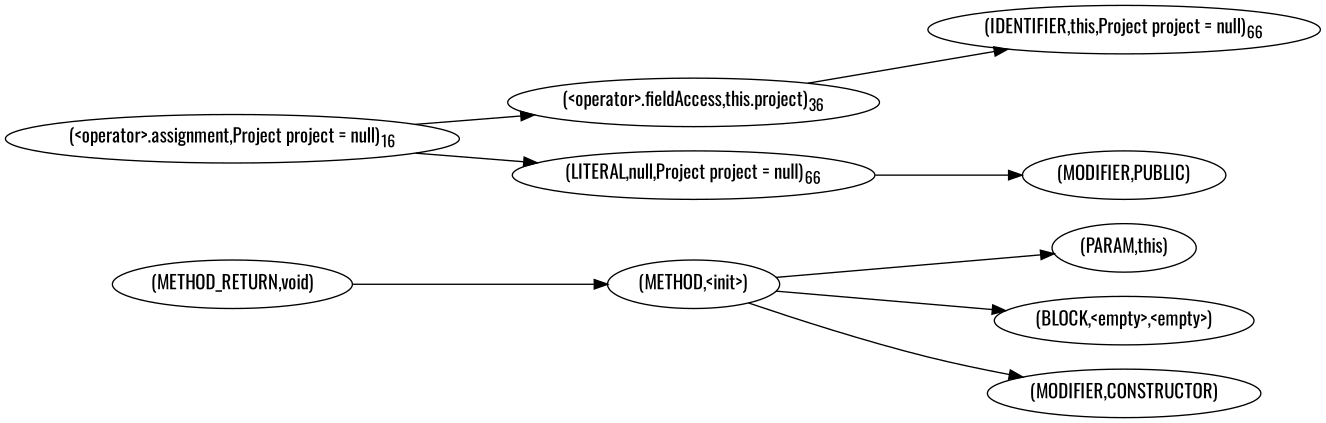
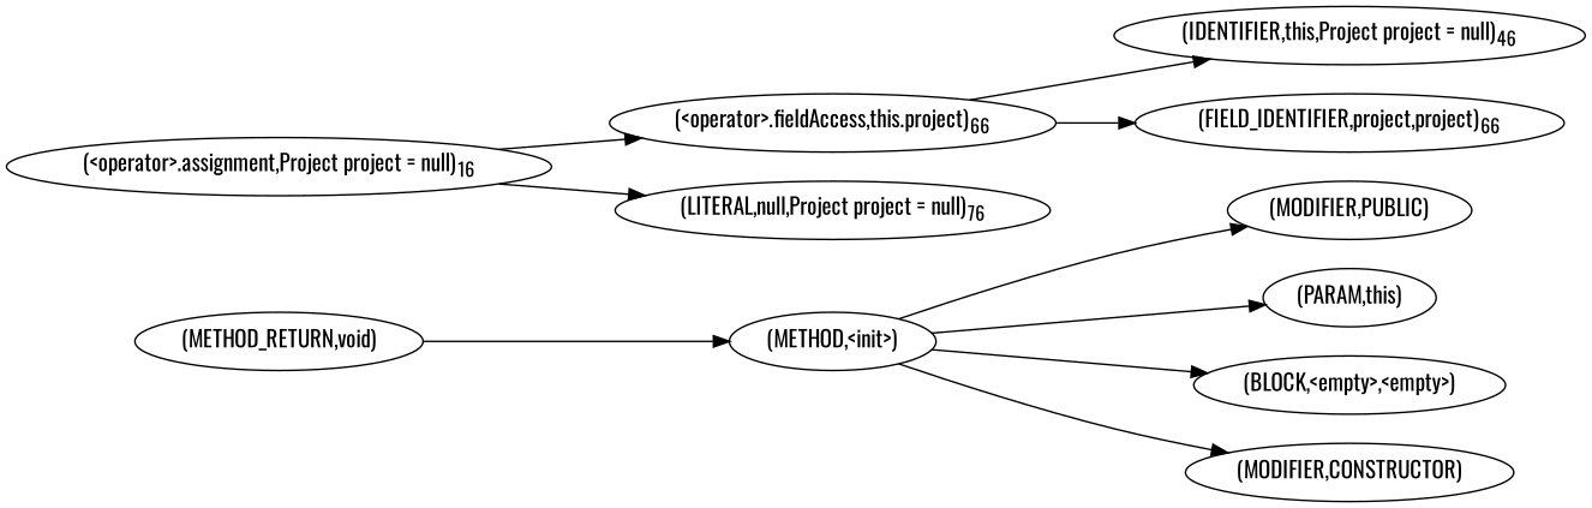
  digraph {
    fontname=Oswald
    rankdir=LR
    node [fontname=Oswald]
    edge [fontname=Oswald]
    n1 [label=<(METHOD,&lt;init&gt;)>]
    n2 [label=<(PARAM,this)>]
    n3 [label=<(BLOCK,&lt;empty&gt;,&lt;empty&gt;)>]
    n4 [label=<(MODIFIER,CONSTRUCTOR)>]
    n5 [label=<(MODIFIER,PUBLIC)>]
    n6 [label=<(METHOD_RETURN,void)>]
    n7 [label=<(&lt;operator&gt;.assignment,Project project = null)<SUB>16</SUB>>]
-   n8 [label=<(&lt;operator&gt;.fieldAccess,this.project)<SUB>36</SUB>>]
-   n9 [label=<(LITERAL,null,Project project = null)<SUB>66</SUB>>]
-   n10 [label=<(IDENTIFIER,this,Project project = null)<SUB>66</SUB>>]
+   n8 [label=<(&lt;operator&gt;.fieldAccess,this.project)<SUB>66</SUB>>]
+   n9 [label=<(LITERAL,null,Project project = null)<SUB>76</SUB>>]
+   n10 [label=<(IDENTIFIER,this,Project project = null)<SUB>46</SUB>>]
+   n11 [label=<(FIELD_IDENTIFIER,project,project)<SUB>66</SUB>>]
    n1 -> n2
    n1 -> n3
    n1 -> n4
-   n9 -> n5
+   n1 -> n5
    n6 -> n1
    n7 -> n8
    n7 -> n9
    n8 -> n10
+   n8 -> n11
  }
